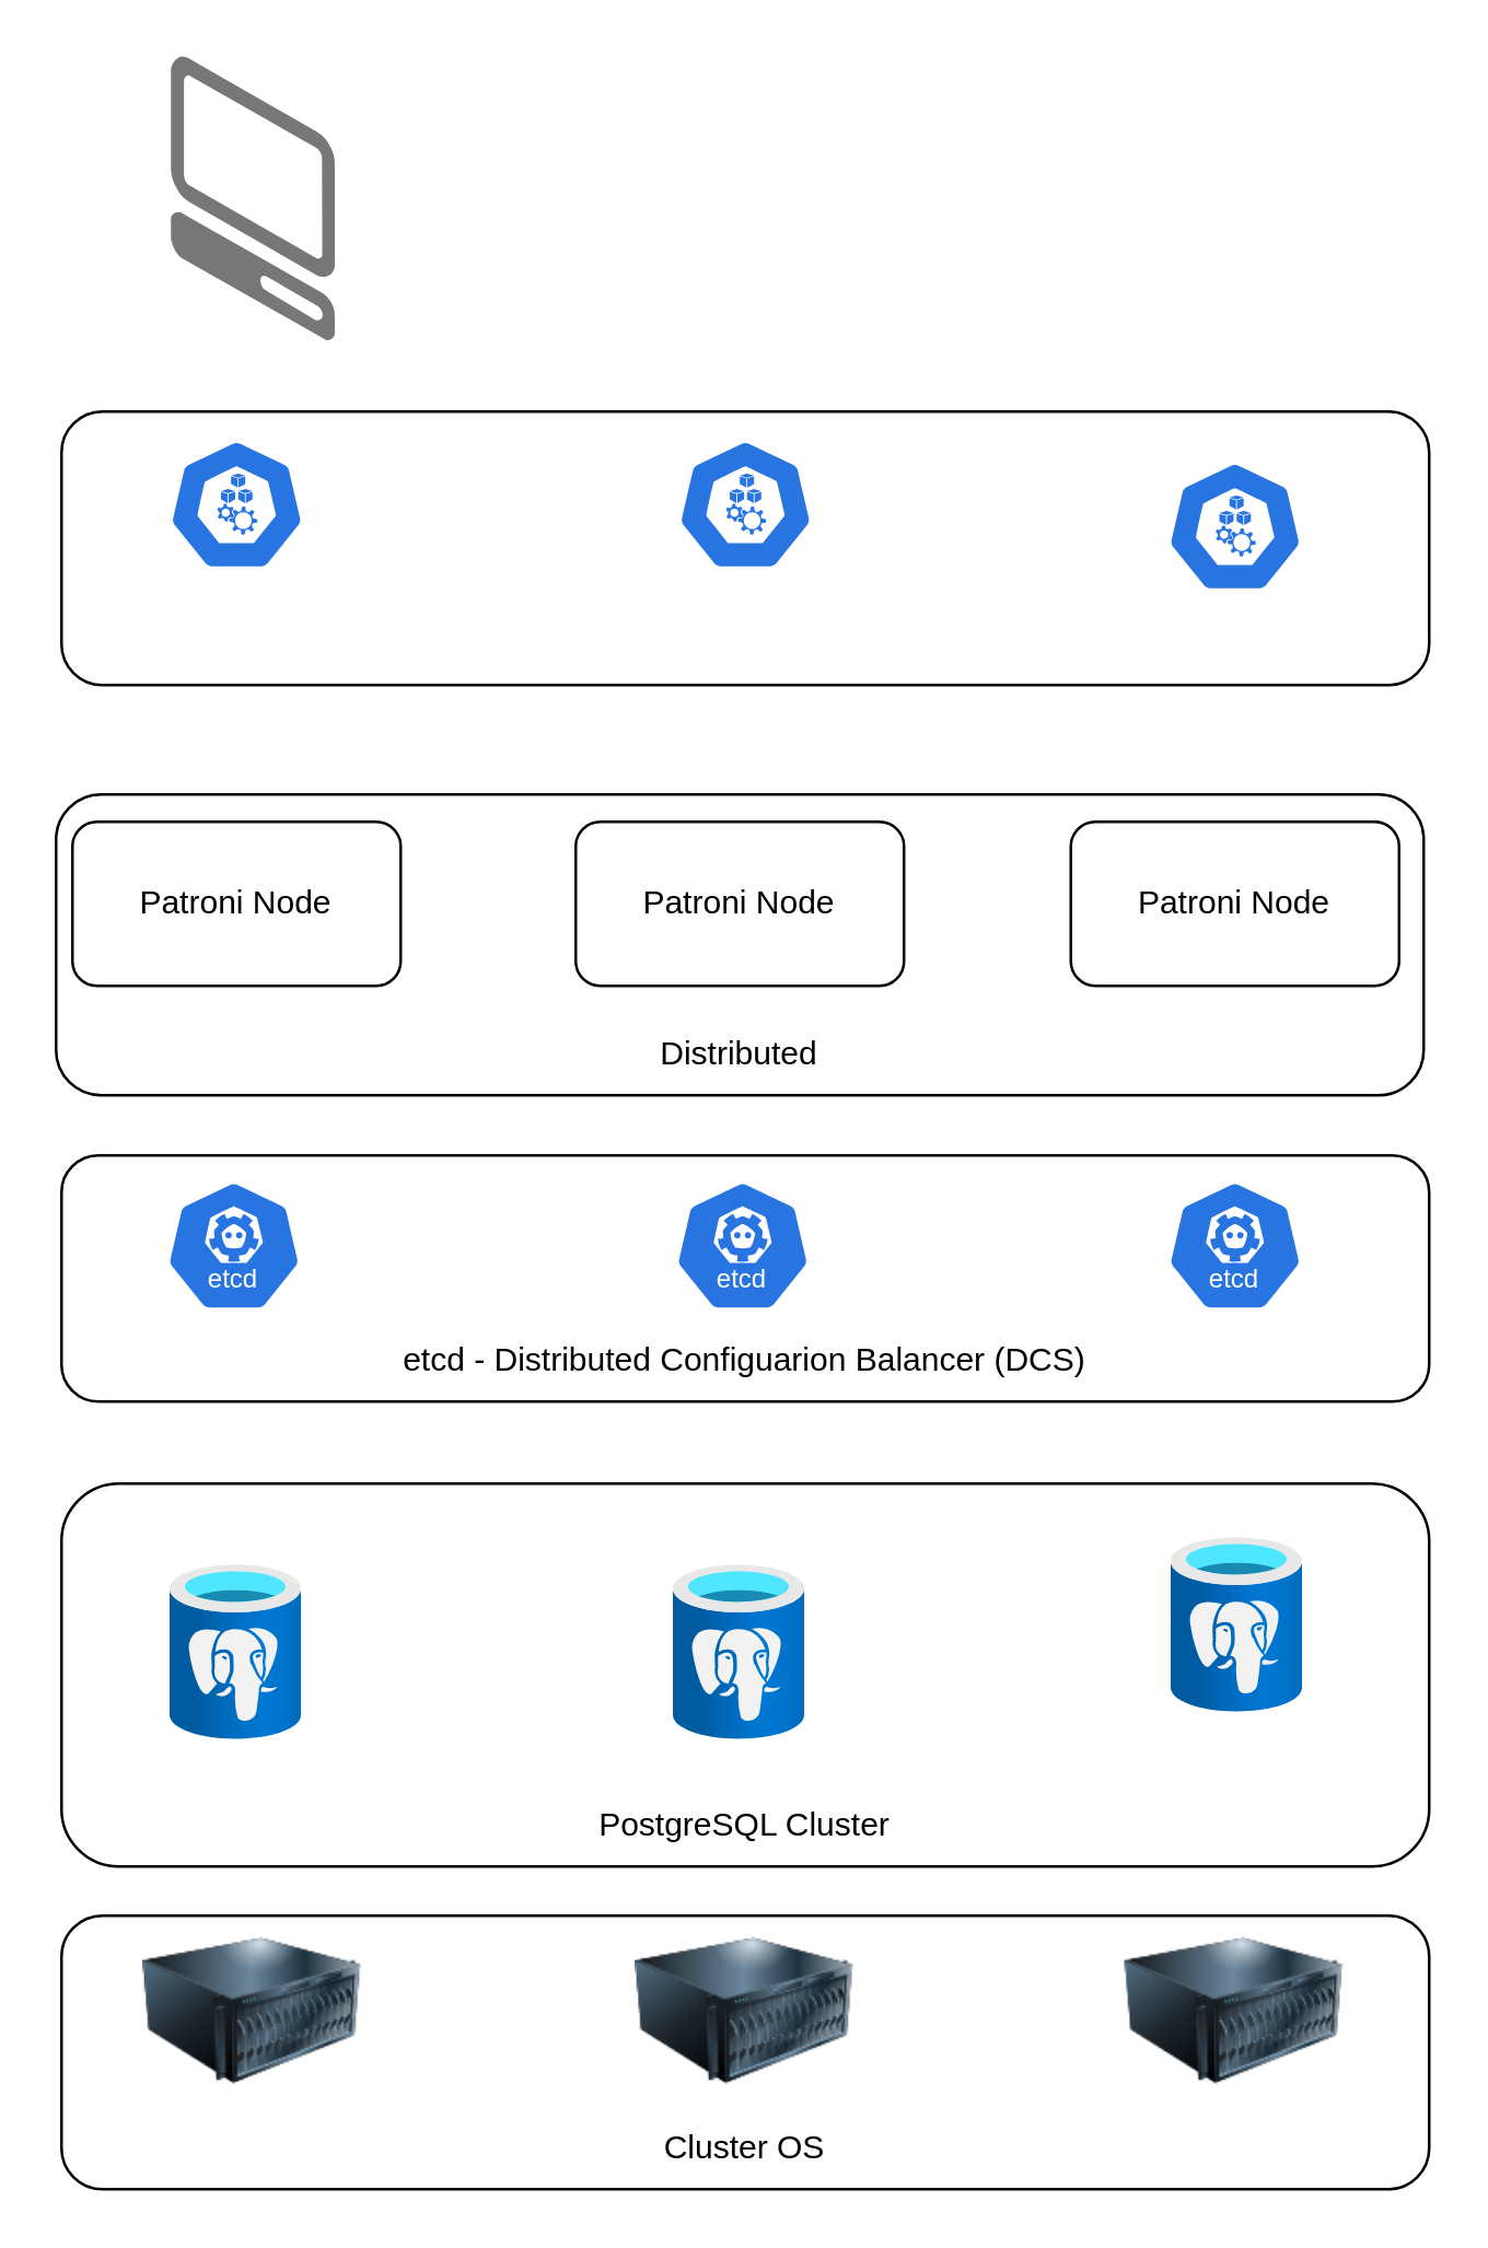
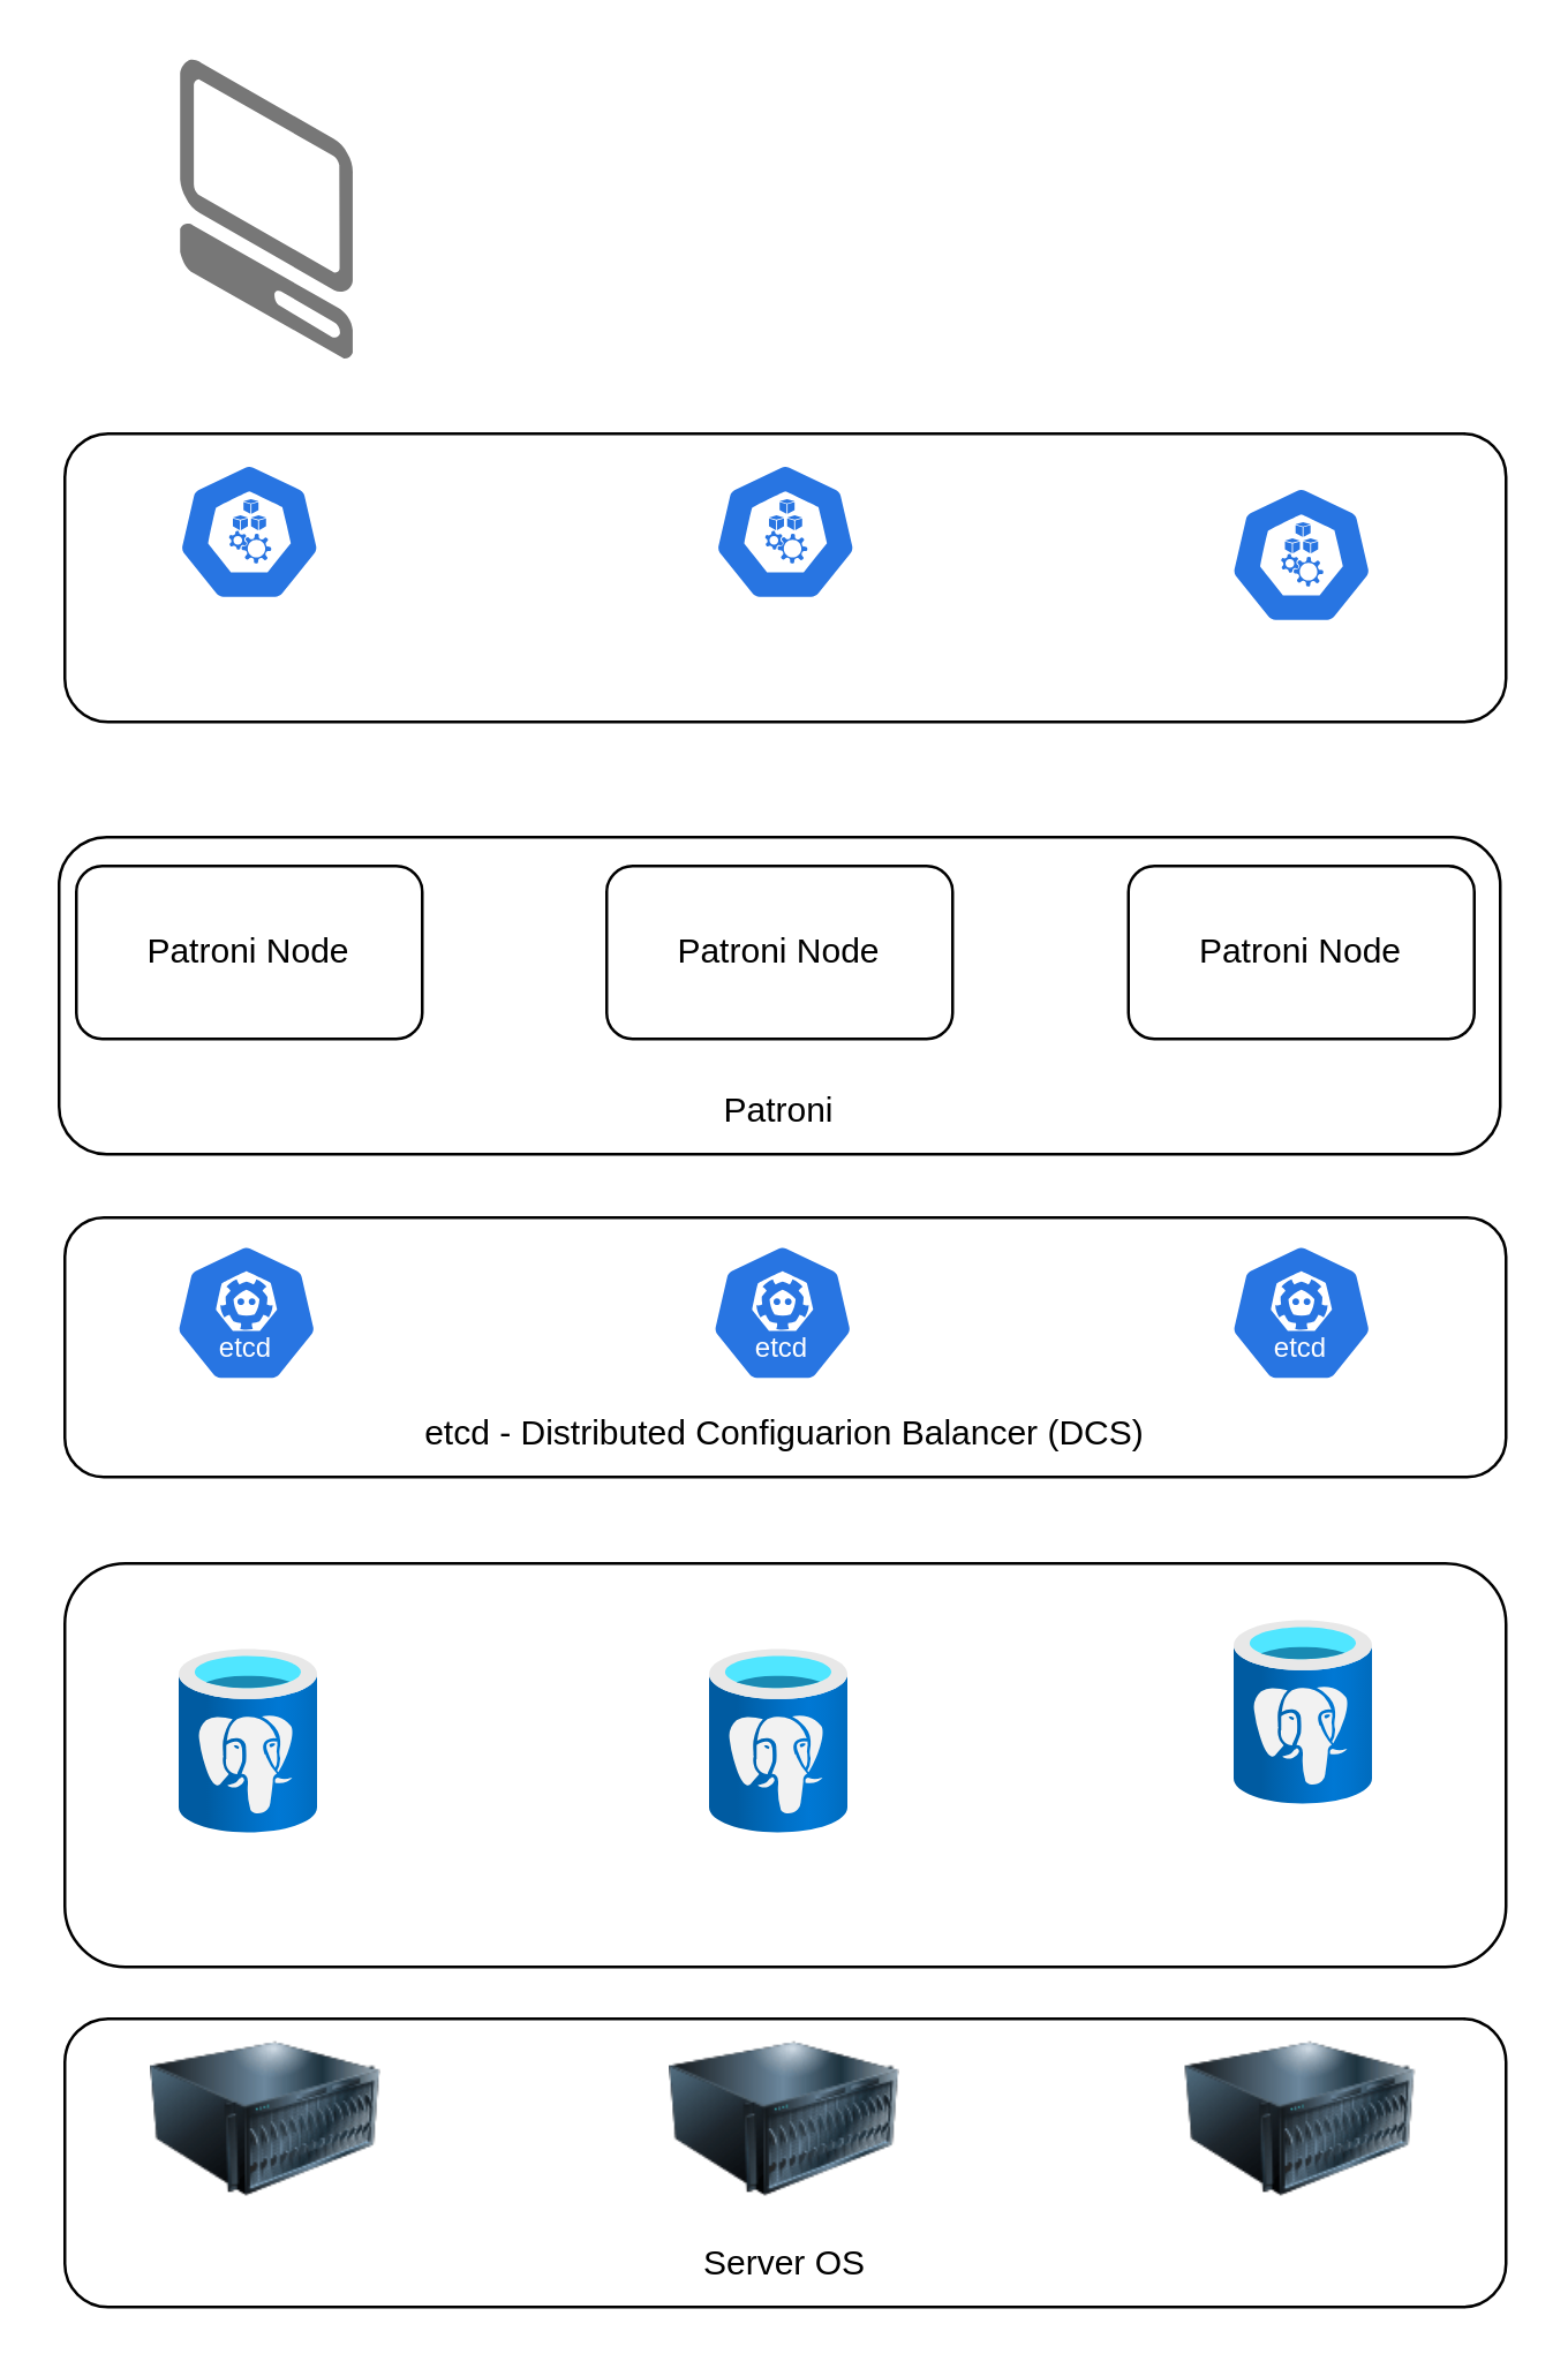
  <mxCell id="0" />
  <mxCell id="1" parent="0" />
  <mxCell id="2" value="" style="rounded=1;whiteSpace=wrap;html=1;fillColor=none;" vertex="1" parent="1"><mxGeometry x="22" y="150" width="500" height="100" as="geometry" /></mxCell>
  <mxCell id="3" value="" style="rounded=1;whiteSpace=wrap;html=1;fillColor=none;" vertex="1" parent="1"><mxGeometry x="22" y="542" width="500" height="140" as="geometry" /></mxCell>
  <mxCell id="4" value="" style="rounded=1;whiteSpace=wrap;html=1;fillColor=none;" vertex="1" parent="1"><mxGeometry x="22" y="422" width="500" height="90" as="geometry" /></mxCell>
  <mxCell id="5" value="" style="image;html=1;image=img/lib/clip_art/computers/Server_128x128.png" vertex="1" parent="1"><mxGeometry x="52" y="695" width="80" height="80" as="geometry" /></mxCell>
  <mxCell id="6" value="&lt;span style=&quot;color: rgba(0, 0, 0, 0); font-family: monospace; font-size: 0px; text-align: start; background-color: rgb(251, 251, 251);&quot;&gt;%3CmxGraphModel%3E%3Croot%3E%3CmxCell%20id%3D%220%22%2F%3E%3CmxCell%20id%3D%221%22%20parent%3D%220%22%2F%3E%3CmxCell%20id%3D%222%22%20value%3D%22%22%20style%3D%22image%3Bhtml%3D1%3Bimage%3Dimg%2Flib%2Fclip_art%2Fcomputers%2FServer_128x128.png%22%20vertex%3D%221%22%20parent%3D%221%22%3E%3CmxGeometry%20x%3D%22230%22%20y%3D%22160%22%20width%3D%2280%22%20height%3D%2280%22%20as%3D%22geometry%22%2F%3E%3C%2FmxCell%3E%3C%2Froot%3E%3C%2FmxGraphModel%3E&lt;/span&gt;" style="image;html=1;image=img/lib/clip_art/computers/Server_128x128.png" vertex="1" parent="1"><mxGeometry x="232" y="695" width="80" height="80" as="geometry" /></mxCell>
  <mxCell id="7" value="&lt;span style=&quot;color: rgba(0, 0, 0, 0); font-family: monospace; font-size: 0px; text-align: start; background-color: rgb(251, 251, 251);&quot;&gt;%3CmxGraphModel%3E%3Croot%3E%3CmxCell%20id%3D%220%22%2F%3E%3CmxCell%20id%3D%221%22%20parent%3D%220%22%2F%3E%3CmxCell%20id%3D%222%22%20value%3D%22%22%20style%3D%22image%3Bhtml%3D1%3Bimage%3Dimg%2Flib%2Fclip_art%2Fcomputers%2FServer_128x128.png%22%20vertex%3D%221%22%20parent%3D%221%22%3E%3CmxGeometry%20x%3D%22230%22%20y%3D%22160%22%20width%3D%2280%22%20height%3D%2280%22%20as%3D%22geometry%22%2F%3E%3C%2FmxCell%3E%3C%2Froot%3E%3C%2FmxGraphModel%3E&lt;/span&gt;" style="image;html=1;image=img/lib/clip_art/computers/Server_128x128.png" vertex="1" parent="1"><mxGeometry x="411" y="695" width="80" height="80" as="geometry" /></mxCell>
  <mxCell id="8" value="" style="image;aspect=fixed;html=1;points=[];align=center;fontSize=12;image=img/lib/azure2/databases/Azure_Database_PostgreSQL_Server.svg;" vertex="1" parent="1"><mxGeometry x="62" y="572" width="48" height="64" as="geometry" /></mxCell>
  <mxCell id="9" value="" style="image;aspect=fixed;html=1;points=[];align=center;fontSize=12;image=img/lib/azure2/databases/Azure_Database_PostgreSQL_Server.svg;" vertex="1" parent="1"><mxGeometry x="246" y="572" width="48" height="64" as="geometry" /></mxCell>
  <mxCell id="10" value="" style="image;aspect=fixed;html=1;points=[];align=center;fontSize=12;image=img/lib/azure2/databases/Azure_Database_PostgreSQL_Server.svg;" vertex="1" parent="1"><mxGeometry x="428" y="562" width="48" height="64" as="geometry" /></mxCell>
  <mxCell id="11" value="" style="aspect=fixed;sketch=0;html=1;dashed=0;whitespace=wrap;fillColor=#2875E2;strokeColor=#ffffff;points=[[0.005,0.63,0],[0.1,0.2,0],[0.9,0.2,0],[0.5,0,0],[0.995,0.63,0],[0.72,0.99,0],[0.5,1,0],[0.28,0.99,0]];shape=mxgraph.kubernetes.icon2;kubernetesLabel=1;prIcon=etcd" vertex="1" parent="1"><mxGeometry x="60" y="431" width="50" height="48" as="geometry" /></mxCell>
  <mxCell id="12" value="" style="aspect=fixed;sketch=0;html=1;dashed=0;whitespace=wrap;fillColor=#2875E2;strokeColor=#ffffff;points=[[0.005,0.63,0],[0.1,0.2,0],[0.9,0.2,0],[0.5,0,0],[0.995,0.63,0],[0.72,0.99,0],[0.5,1,0],[0.28,0.99,0]];shape=mxgraph.kubernetes.icon2;kubernetesLabel=1;prIcon=etcd" vertex="1" parent="1"><mxGeometry x="246" y="431" width="50" height="48" as="geometry" /></mxCell>
  <mxCell id="13" value="" style="aspect=fixed;sketch=0;html=1;dashed=0;whitespace=wrap;fillColor=#2875E2;strokeColor=#ffffff;points=[[0.005,0.63,0],[0.1,0.2,0],[0.9,0.2,0],[0.5,0,0],[0.995,0.63,0],[0.72,0.99,0],[0.5,1,0],[0.28,0.99,0]];shape=mxgraph.kubernetes.icon2;kubernetesLabel=1;prIcon=etcd" vertex="1" parent="1"><mxGeometry x="426" y="431" width="50" height="48" as="geometry" /></mxCell>
  <mxCell id="14" value="" style="rounded=1;whiteSpace=wrap;html=1;fillColor=none;" vertex="1" parent="1"><mxGeometry x="22" y="700" width="500" height="100" as="geometry" /></mxCell>
- <mxCell id="15" value="Cluster OS" style="text;html=1;align=center;verticalAlign=middle;whiteSpace=wrap;rounded=0;" vertex="1" parent="1"><mxGeometry x="22" y="770" width="500" height="30" as="geometry" /></mxCell>
+ <mxCell id="15" value="Server OS" style="text;html=1;align=center;verticalAlign=middle;whiteSpace=wrap;rounded=0;" vertex="1" parent="1"><mxGeometry x="22" y="770" width="500" height="30" as="geometry" /></mxCell>
  <mxCell id="16" value="etcd - Distributed Configuarion Balancer (DCS)" style="text;html=1;align=center;verticalAlign=middle;whiteSpace=wrap;rounded=0;" vertex="1" parent="1"><mxGeometry x="22" y="482" width="500" height="30" as="geometry" /></mxCell>
- <mxCell id="17" value="PostgreSQL Cluster" style="text;html=1;align=center;verticalAlign=middle;whiteSpace=wrap;rounded=0;" vertex="1" parent="1"><mxGeometry x="22" y="652" width="500" height="30" as="geometry" /></mxCell>
  <mxCell id="18" value="Patroni Node" style="rounded=1;whiteSpace=wrap;html=1;" vertex="1" parent="1"><mxGeometry x="26" y="300" width="120" height="60" as="geometry" /></mxCell>
  <mxCell id="19" value="Patroni Node" style="rounded=1;whiteSpace=wrap;html=1;" vertex="1" parent="1"><mxGeometry x="210" y="300" width="120" height="60" as="geometry" /></mxCell>
  <mxCell id="20" value="Patroni Node" style="rounded=1;whiteSpace=wrap;html=1;" vertex="1" parent="1"><mxGeometry x="391" y="300" width="120" height="60" as="geometry" /></mxCell>
  <mxCell id="21" value="" style="aspect=fixed;sketch=0;html=1;dashed=0;whitespace=wrap;fillColor=#2875E2;strokeColor=#ffffff;points=[[0.005,0.63,0],[0.1,0.2,0],[0.9,0.2,0],[0.5,0,0],[0.995,0.63,0],[0.72,0.99,0],[0.5,1,0],[0.28,0.99,0]];shape=mxgraph.kubernetes.icon2;prIcon=k_proxy" vertex="1" parent="1"><mxGeometry x="61" y="160" width="50" height="48" as="geometry" /></mxCell>
  <mxCell id="22" value="" style="aspect=fixed;sketch=0;html=1;dashed=0;whitespace=wrap;fillColor=#2875E2;strokeColor=#ffffff;points=[[0.005,0.63,0],[0.1,0.2,0],[0.9,0.2,0],[0.5,0,0],[0.995,0.63,0],[0.72,0.99,0],[0.5,1,0],[0.28,0.99,0]];shape=mxgraph.kubernetes.icon2;prIcon=k_proxy" vertex="1" parent="1"><mxGeometry x="247" y="160" width="50" height="48" as="geometry" /></mxCell>
  <mxCell id="23" value="" style="aspect=fixed;sketch=0;html=1;dashed=0;whitespace=wrap;fillColor=#2875E2;strokeColor=#ffffff;points=[[0.005,0.63,0],[0.1,0.2,0],[0.9,0.2,0],[0.5,0,0],[0.995,0.63,0],[0.72,0.99,0],[0.5,1,0],[0.28,0.99,0]];shape=mxgraph.kubernetes.icon2;prIcon=k_proxy" vertex="1" parent="1"><mxGeometry x="426" y="168" width="50" height="48" as="geometry" /></mxCell>
  <mxCell id="24" value="" style="rounded=1;whiteSpace=wrap;html=1;fillColor=none;" vertex="1" parent="1"><mxGeometry x="20" y="290" width="500" height="110" as="geometry" /></mxCell>
- <mxCell id="25" value="Distributed" style="text;html=1;align=center;verticalAlign=middle;whiteSpace=wrap;rounded=0;" vertex="1" parent="1"><mxGeometry x="20" y="370" width="500" height="30" as="geometry" /></mxCell>
+ <mxCell id="25" value="Patroni" style="text;html=1;align=center;verticalAlign=middle;whiteSpace=wrap;rounded=0;" vertex="1" parent="1"><mxGeometry x="20" y="370" width="500" height="30" as="geometry" /></mxCell>
  <mxCell id="26" value="" style="verticalLabelPosition=bottom;html=1;verticalAlign=top;strokeWidth=1;align=center;outlineConnect=0;dashed=0;outlineConnect=0;shape=mxgraph.aws3d.client;aspect=fixed;strokeColor=none;fillColor=#777777;" vertex="1" parent="1"><mxGeometry x="62" y="20" width="60" height="104" as="geometry" /></mxCell>
